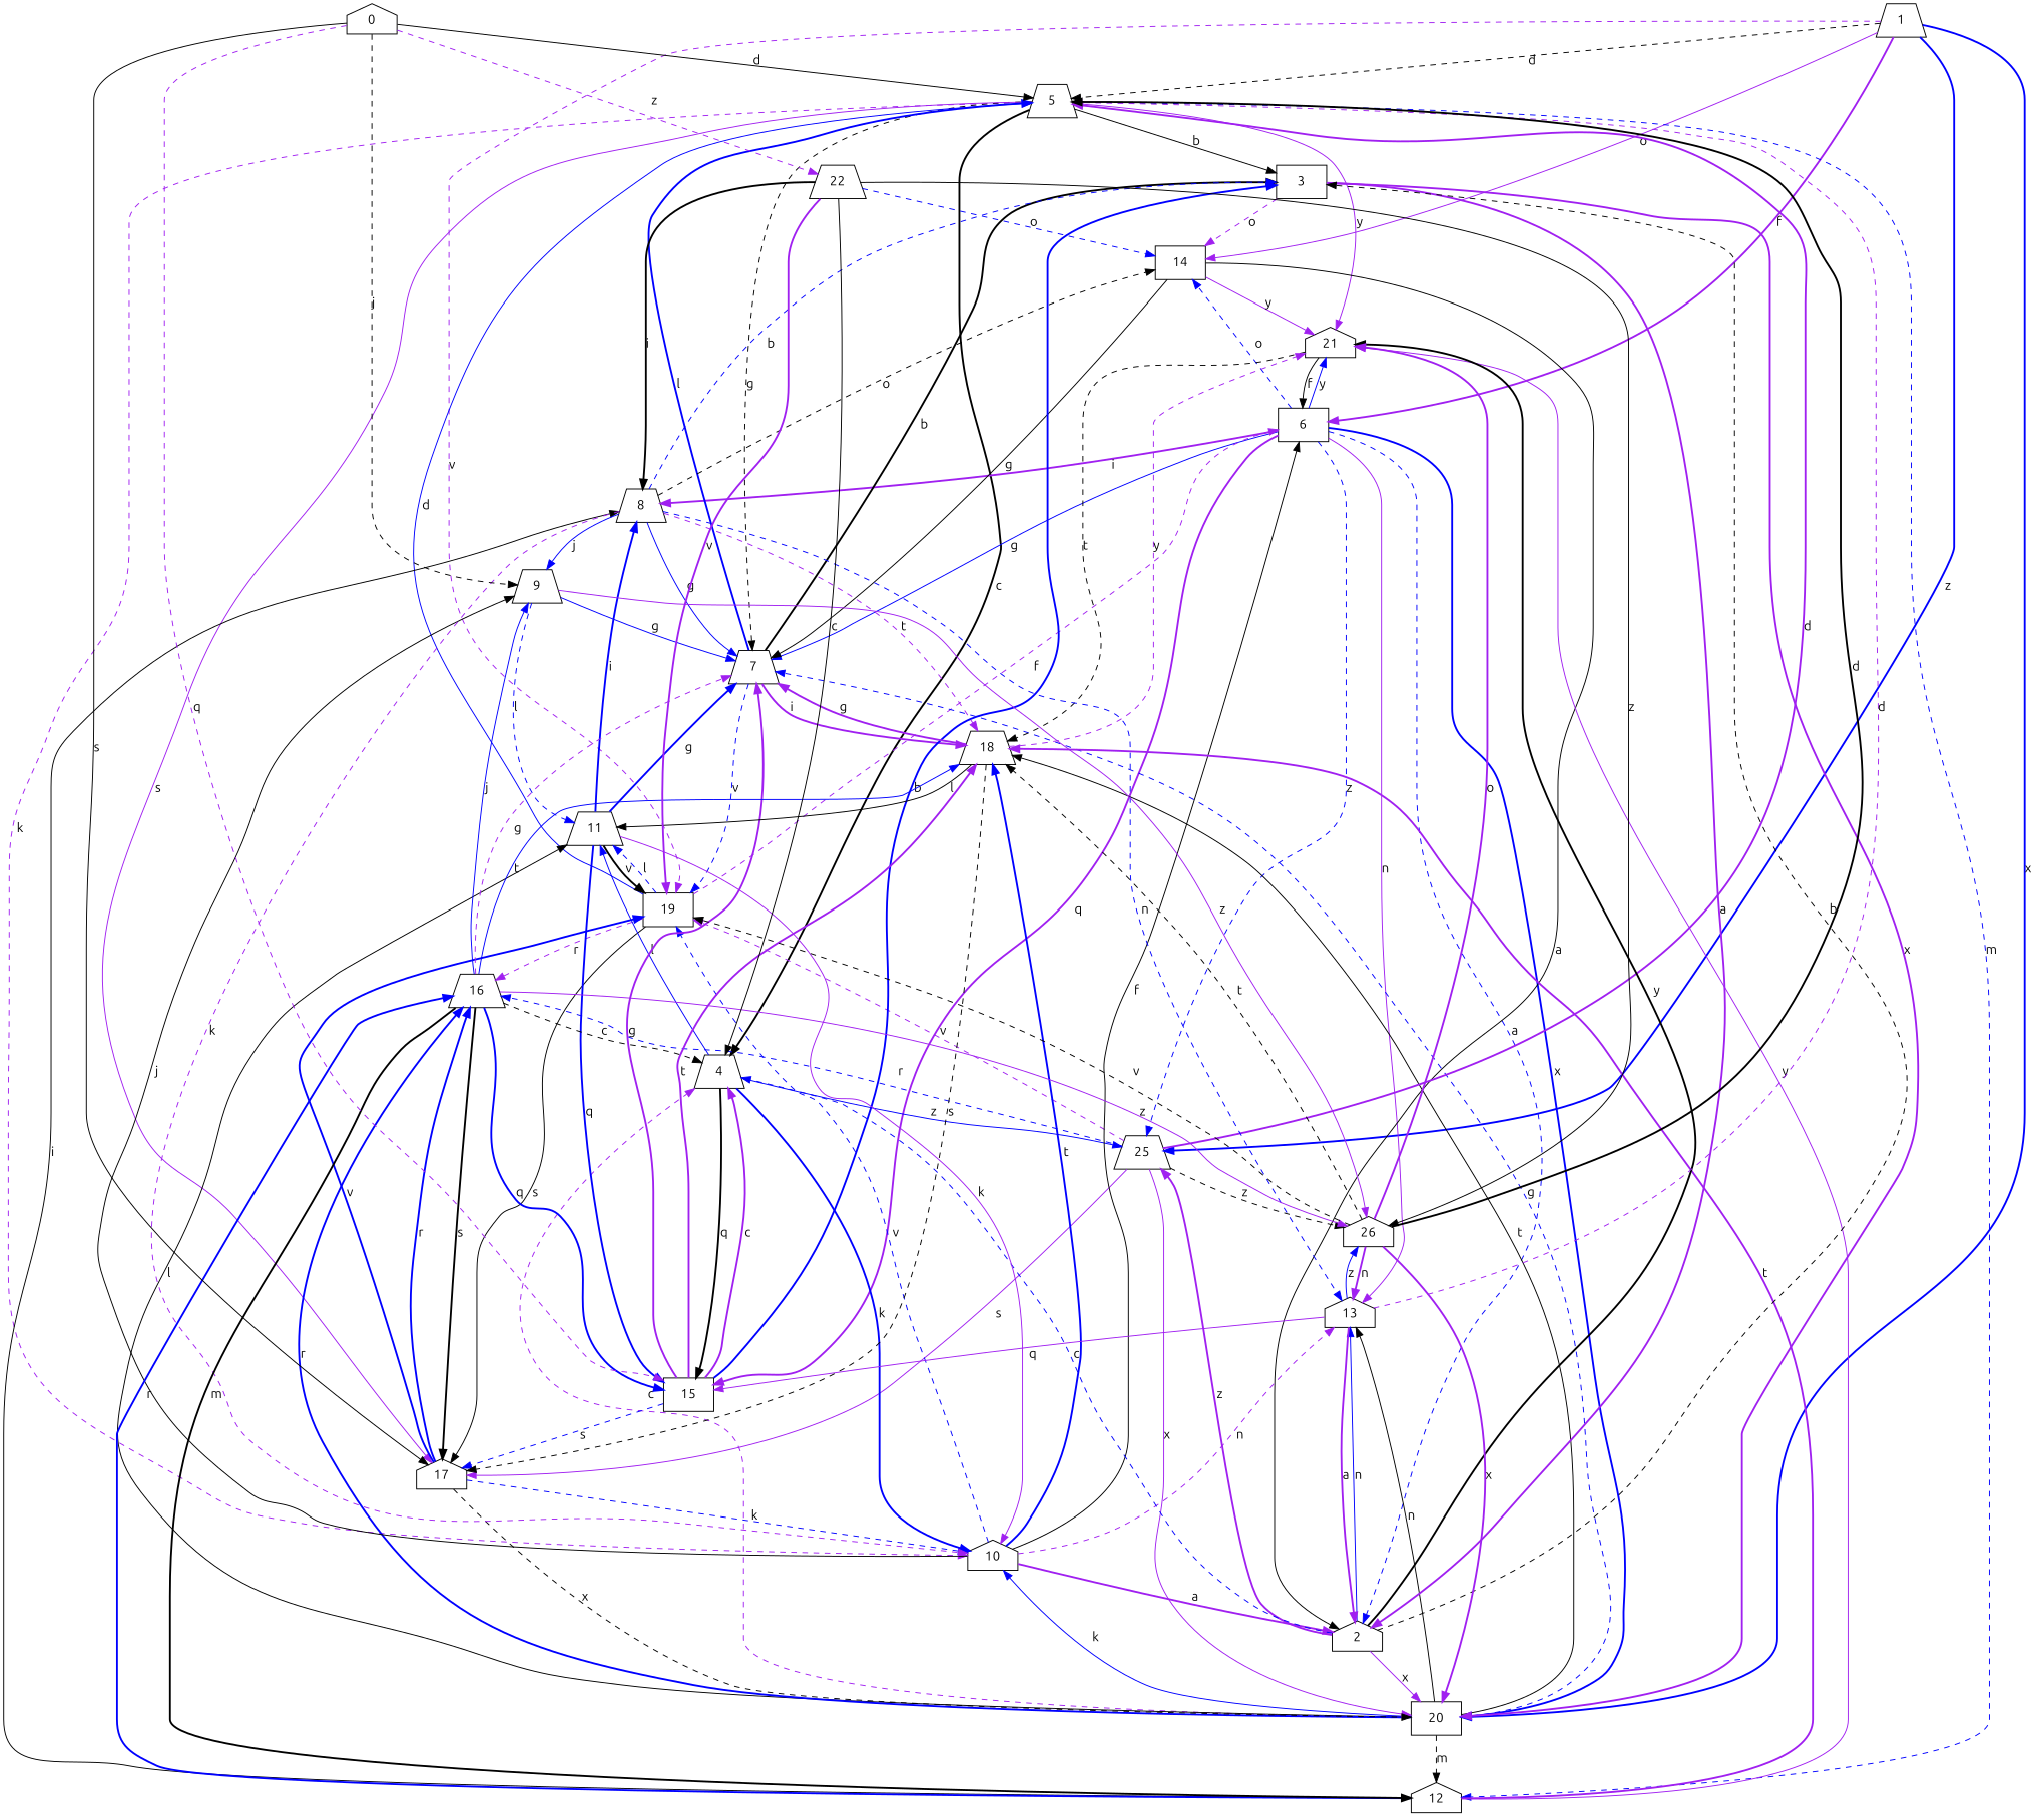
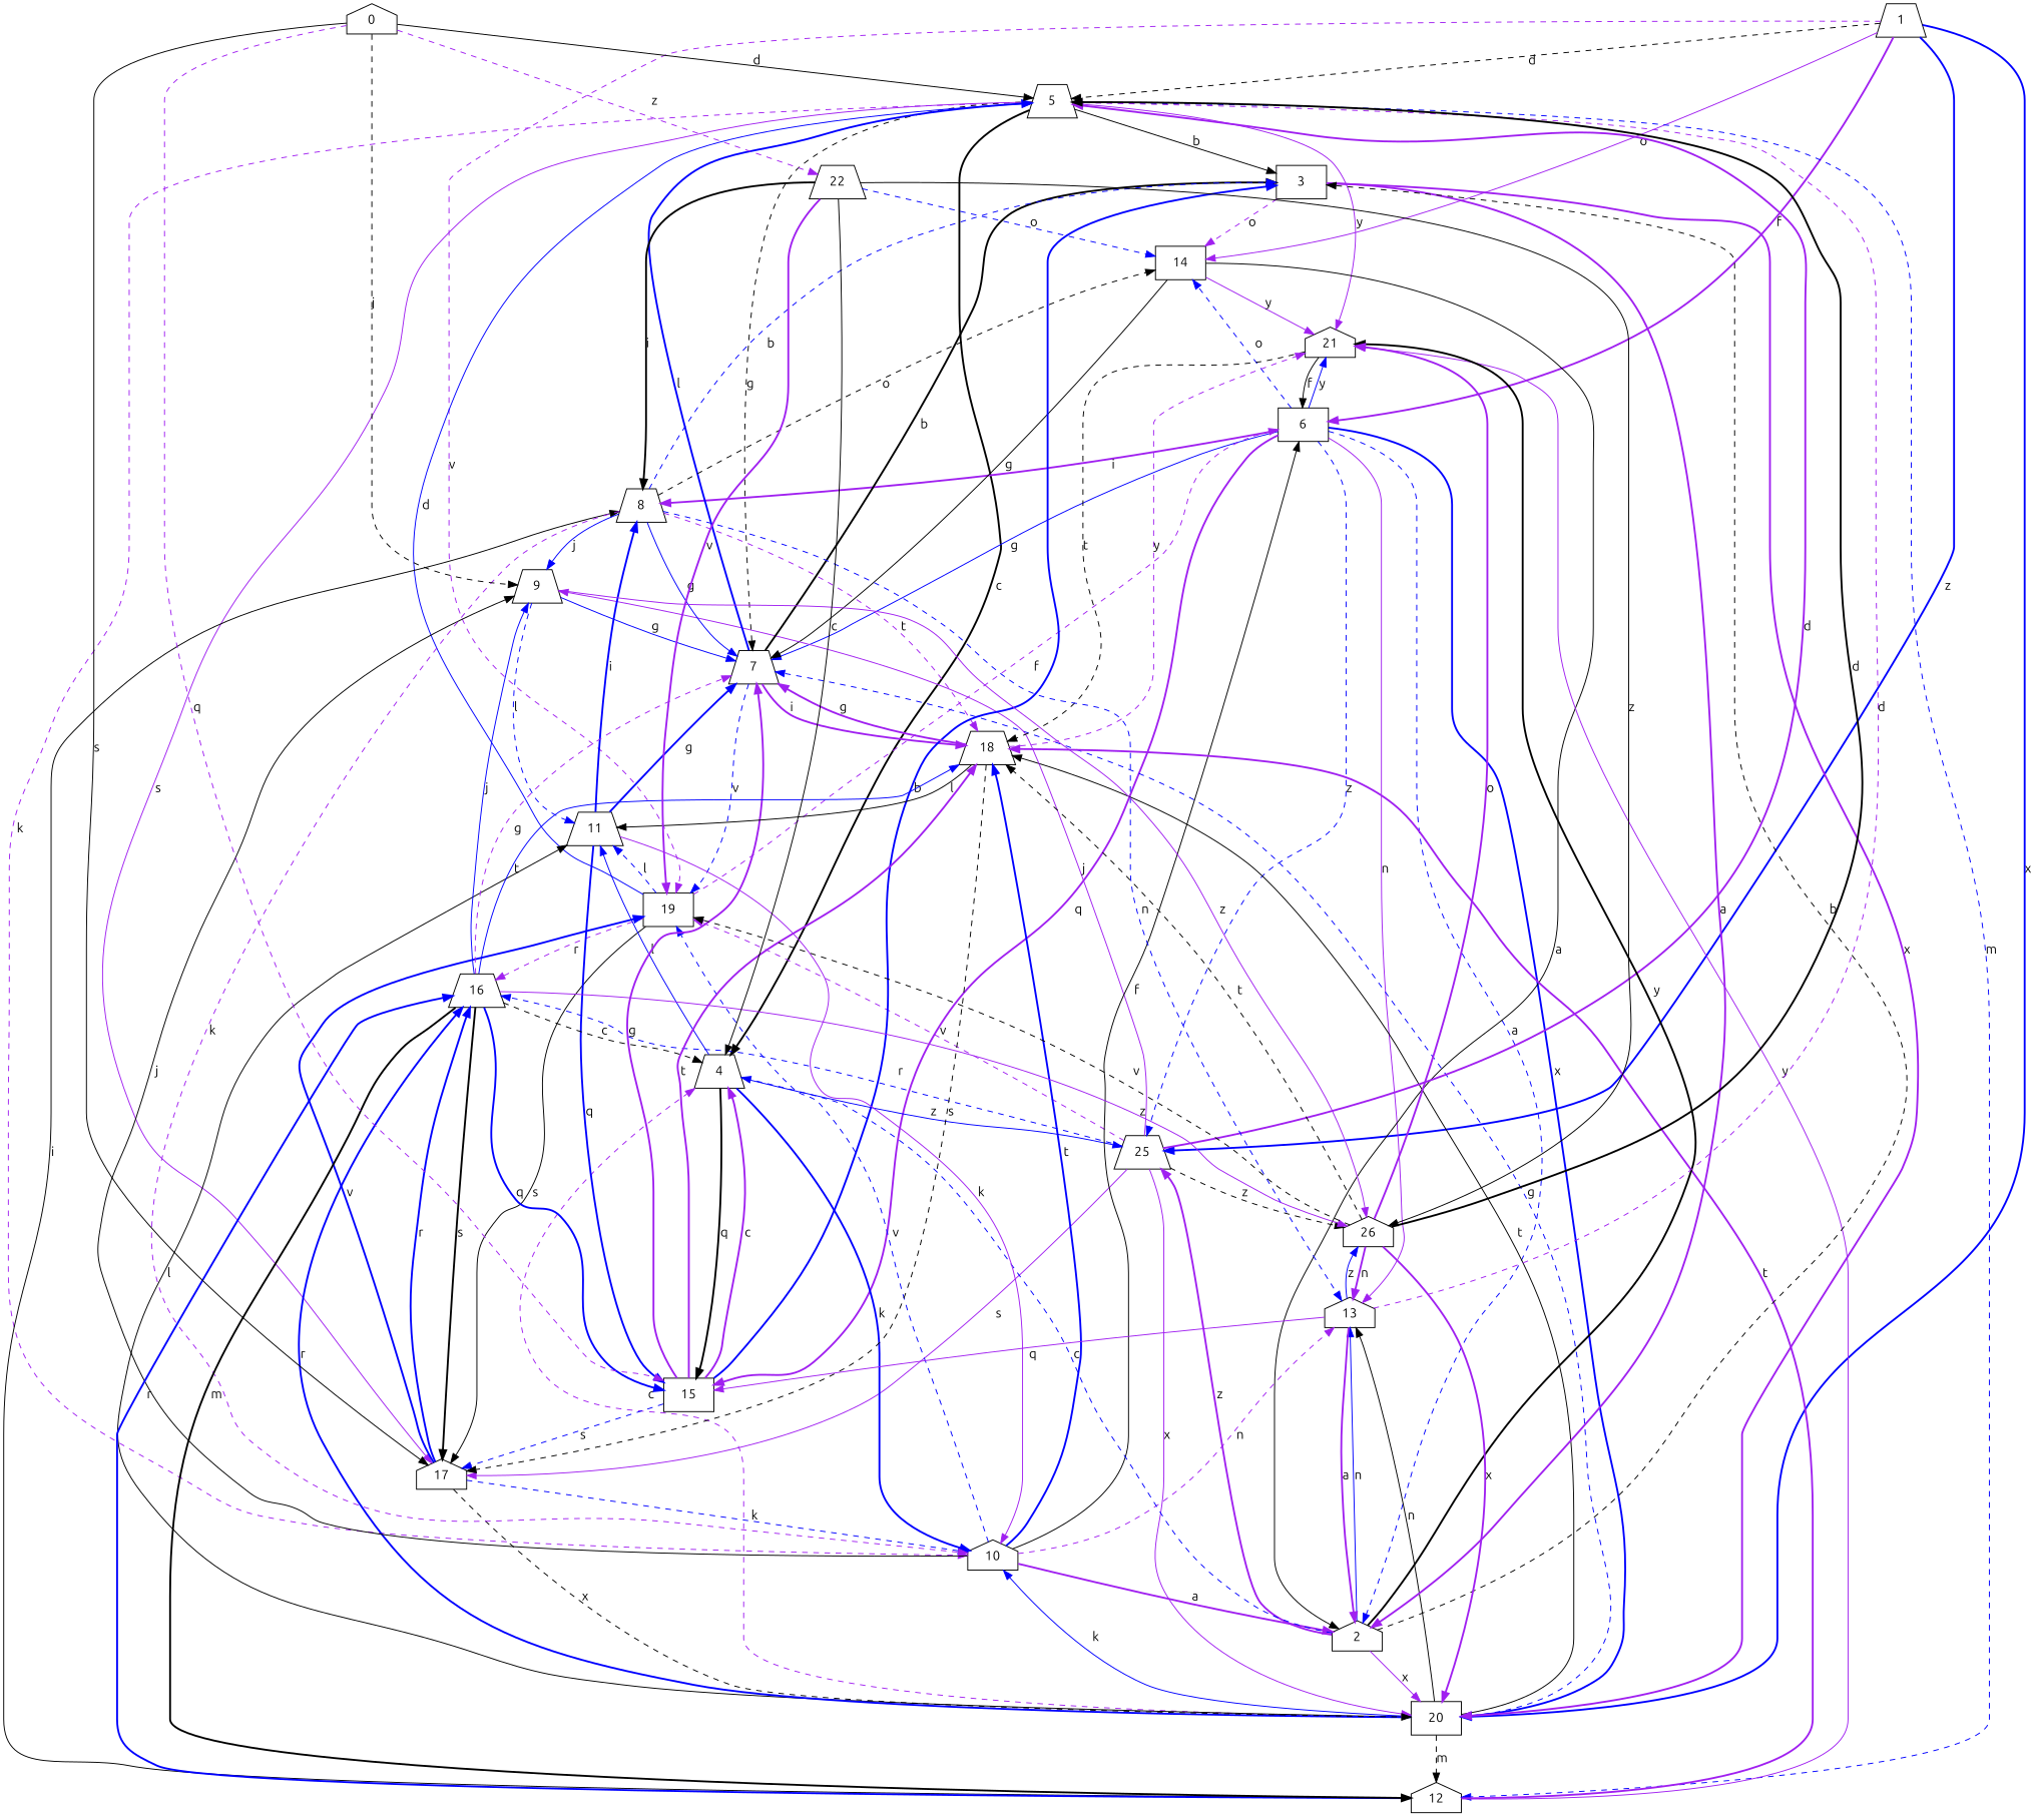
  strict digraph {
    fontname=Ubuntu
    node [fontname=Ubuntu shape=trapezium]
    edge [color=purple fontname=Ubuntu style=dashed]
    1
    5
    6 [shape=box]
    14 [shape=box]
    19 [shape=box]
    20 [shape=box]
    25
    3 [shape=box]
    4
    21 [shape=house]
    10 [shape=house]
    7
    12 [shape=house]
    17 [shape=house]
    2 [shape=house]
    13 [shape=house]
    15 [shape=box]
    8
    11
    16
    18
    9
    26 [shape=house]
    22
    0 [shape=house]
    1 -> 5 [color=black label=d]
    1 -> 6 [label=f style=bold]
    1 -> 14 [label=o style=solid]
    1 -> 19 [label=v]
    1 -> 20 [color=blue label=x style=bold]
    1 -> 25 [color=blue label=z style=bold]
    5 -> 3 [color=black label=b style=solid]
    5 -> 4 [color=black label=c style=bold]
    5 -> 21 [label=y style=solid]
    5 -> 10 [label=k]
    5 -> 7 [color=black label=g]
    5 -> 12 [color=blue label=m]
    5 -> 17 [label=s style=solid]
    6 -> 14 [color=blue label=o]
    6 -> 20 [color=blue label=x style=bold]
    6 -> 25 [color=blue label=z]
    6 -> 21 [color=blue label=y style=solid]
    6 -> 7 [color=blue label=g style=solid]
    6 -> 2 [color=blue label=a]
    6 -> 13 [label=n style=solid]
    6 -> 15 [label=q style=bold]
    6 -> 8 [label=i style=bold]
    14 -> 21 [label=y style=solid]
    14 -> 7 [color=black label=g style=solid]
    14 -> 2 [color=black label=a style=solid]
    19 -> 5 [color=blue label=d style=solid]
    19 -> 6 [label=f]
    19 -> 17 [color=black label=s style=solid]
    19 -> 11 [color=blue label=l]
    19 -> 16 [label=r]
    20 -> 4 [label=c]
    20 -> 10 [color=blue label=k style=solid]
    20 -> 7 [color=blue label=g]
    20 -> 12 [color=black label=m]
    20 -> 13 [color=black label=n style=solid]
    20 -> 11 [color=black label=l style=solid]
    20 -> 16 [color=blue label=r style=bold]
    20 -> 18 [color=black label=t style=solid]
    25 -> 5 [label=d style=bold]
    25 -> 19 [label=v]
    25 -> 20 [label=x style=solid]
    25 -> 17 [label=s style=solid]
    25 -> 16 [color=blue label=r]
+   25 -> 9 [label=j style=solid]
    25 -> 26 [color=black label=z]
    3 -> 14 [label=o]
    3 -> 20 [label=x style=bold]
    3 -> 2 [label=a style=bold]
    4 -> 25 [color=blue label=z style=solid]
    4 -> 10 [color=blue label=k style=bold]
    4 -> 15 [color=black label=q style=bold]
    4 -> 11 [color=blue label=l style=solid]
    21 -> 6 [color=black label=f style=solid]
    21 -> 18 [color=black label=t]
    10 -> 6 [color=black label=f style=solid]
    10 -> 19 [color=blue label=v]
    10 -> 2 [label=a style=bold]
    10 -> 13 [label=n]
    10 -> 18 [color=blue label=t style=bold]
    10 -> 9 [color=black label=j style=solid]
    7 -> 5 [color=blue label=l style=bold]
    7 -> 19 [color=blue label=v]
    7 -> 3 [color=black label=b style=bold]
    7 -> 18 [label=i style=bold]
    12 -> 21 [label=y style=solid]
    12 -> 8 [color=black label=i style=solid]
    12 -> 16 [color=blue label=r style=bold]
    12 -> 18 [label=t style=bold]
    17 -> 19 [color=blue label=v style=bold]
    17 -> 20 [color=black label=x]
    17 -> 10 [color=blue label=k]
    17 -> 16 [color=blue label=r style=bold]
    2 -> 20 [label=x style=solid]
    2 -> 25 [label=z style=bold]
    2 -> 3 [color=black label=b]
    2 -> 4 [color=blue label=c]
    2 -> 21 [color=black label=y style=bold]
    2 -> 13 [color=blue label=n style=solid]
    13 -> 5 [label=d]
    13 -> 2 [label=a style=bold]
    13 -> 15 [label=q style=solid]
    13 -> 26 [color=blue label=z style=solid]
    15 -> 3 [color=blue label=b style=bold]
    15 -> 4 [label=c style=bold]
    15 -> 7 [label=g style=bold]
    15 -> 17 [color=blue label=s]
    15 -> 18 [label=t style=bold]
    8 -> 14 [color=black label=o]
    8 -> 3 [color=blue label=b]
    8 -> 10 [label=k]
    8 -> 7 [color=blue label=g style=solid]
    8 -> 13 [color=blue label=n]
    8 -> 18 [label=t]
    8 -> 9 [color=blue label=j style=solid]
-   11 -> 19 [color=black label=v style=bold]
    11 -> 10 [label=k style=solid]
    11 -> 7 [color=blue label=g style=bold]
    11 -> 15 [color=blue label=q style=bold]
    11 -> 8 [color=blue label=i style=bold]
    16 -> 4 [color=black label=c]
    16 -> 7 [label=g]
    16 -> 12 [color=black label=m style=bold]
    16 -> 17 [color=black label=s style=bold]
    16 -> 15 [color=blue label=q style=bold]
    16 -> 18 [color=blue label=t style=solid]
    16 -> 9 [color=blue label=j style=solid]
    16 -> 26 [label=z style=solid]
    18 -> 21 [label=y]
    18 -> 7 [label=g style=bold]
    18 -> 17 [color=black label=s]
    18 -> 11 [color=black label=l style=solid]
    9 -> 7 [color=blue label=g style=solid]
    9 -> 11 [color=blue label=l]
    9 -> 26 [label=z style=solid]
    26 -> 5 [color=black label=d style=bold]
    26 -> 19 [color=black label=v]
    26 -> 20 [label=x style=bold]
    26 -> 21 [label=o style=bold]
    26 -> 13 [label=n style=bold]
    26 -> 18 [color=black label=t]
    22 -> 14 [color=blue label=o]
    22 -> 19 [label=v style=bold]
    22 -> 4 [color=black label=c style=solid]
    22 -> 8 [color=black label=i style=bold]
    22 -> 26 [color=black label=z style=solid]
    0 -> 5 [color=black label=d style=solid]
    0 -> 17 [color=black label=s style=solid]
    0 -> 15 [label=q]
    0 -> 9 [color=black label=j]
    0 -> 22 [label=z]
  }
